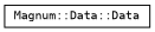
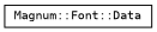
  digraph {
    rankdir=LR
    fontname="DejaVu Sans Mono"
-   n1 [color=black fillcolor=white fontname="DejaVu Sans Mono" fontsize=10 height=0.2 label="Magnum::Data::Data" shape=record style=filled width=0.4]
+   n1 [color=black fillcolor=white fontname="DejaVu Sans Mono" fontsize=10 height=0.2 label="Magnum::Font::Data" shape=record style=filled width=0.4]
  }
